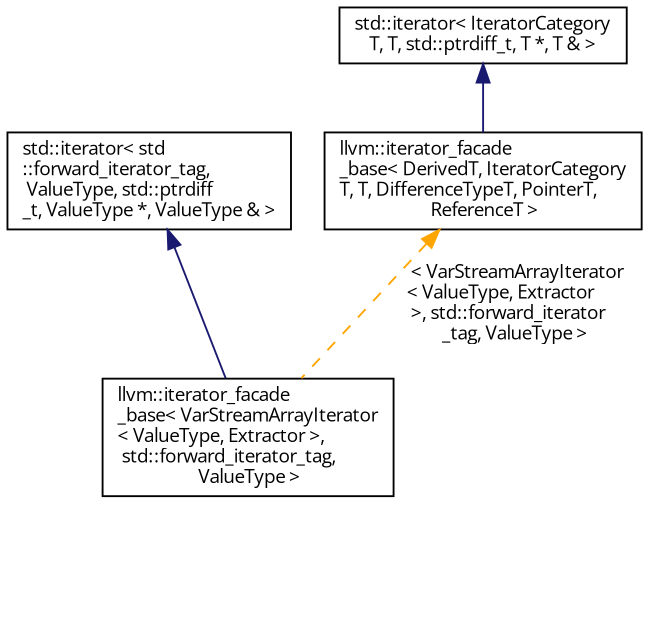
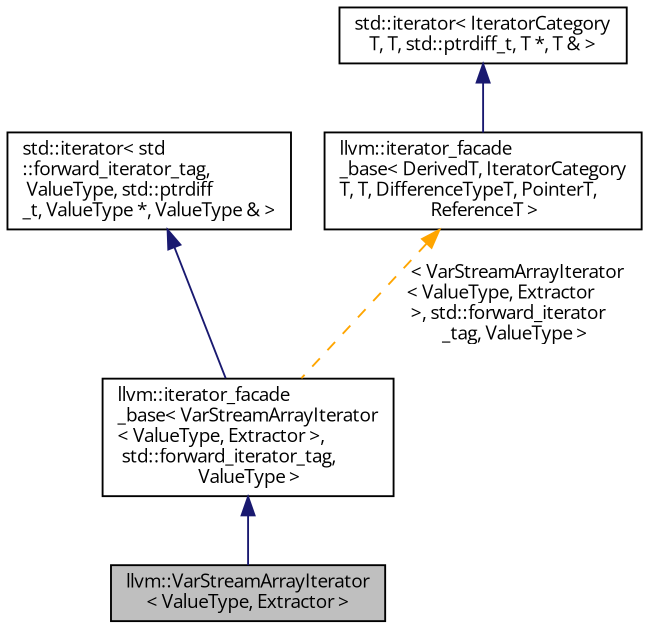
  digraph {
    rankdir=TB
    fontname="Open Sans"
    node [color=black fontname="Open Sans" fontsize=10 shape=box]
    edge [color=midnightblue dir=back fontname="Open Sans" fontsize=10 labelfontname=Helvetica labelfontsize=10 style=solid]
+   n1 [fillcolor=grey75 fontcolor=black height=0.2 label="llvm::VarStreamArrayIterator\l\< ValueType, Extractor \>" style=filled width=0.4]
    n2 [height=0.2 label="llvm::iterator_facade\l_base\< VarStreamArrayIterator\l\< ValueType, Extractor \>,\l std::forward_iterator_tag,\l ValueType \>" width=0.4]
    n3 [height=0.2 label="std::iterator\< std\l::forward_iterator_tag,\l ValueType, std::ptrdiff\l_t, ValueType *, ValueType & \>" width=0.4]
    n4 [height=0.2 label="llvm::iterator_facade\l_base\< DerivedT, IteratorCategory\lT, T, DifferenceTypeT, PointerT,\l ReferenceT \>" width=0.4]
    n5 [height=0.2 label="std::iterator\< IteratorCategory\lT, T, std::ptrdiff_t, T *, T & \>" width=0.4]
+   n2 -> n1
    n3 -> n2
    n4 -> n2 [color=orange label=" \< VarStreamArrayIterator\l\< ValueType, Extractor\l \>, std::forward_iterator\l_tag, ValueType \>" style=dashed]
    n5 -> n4
  }
